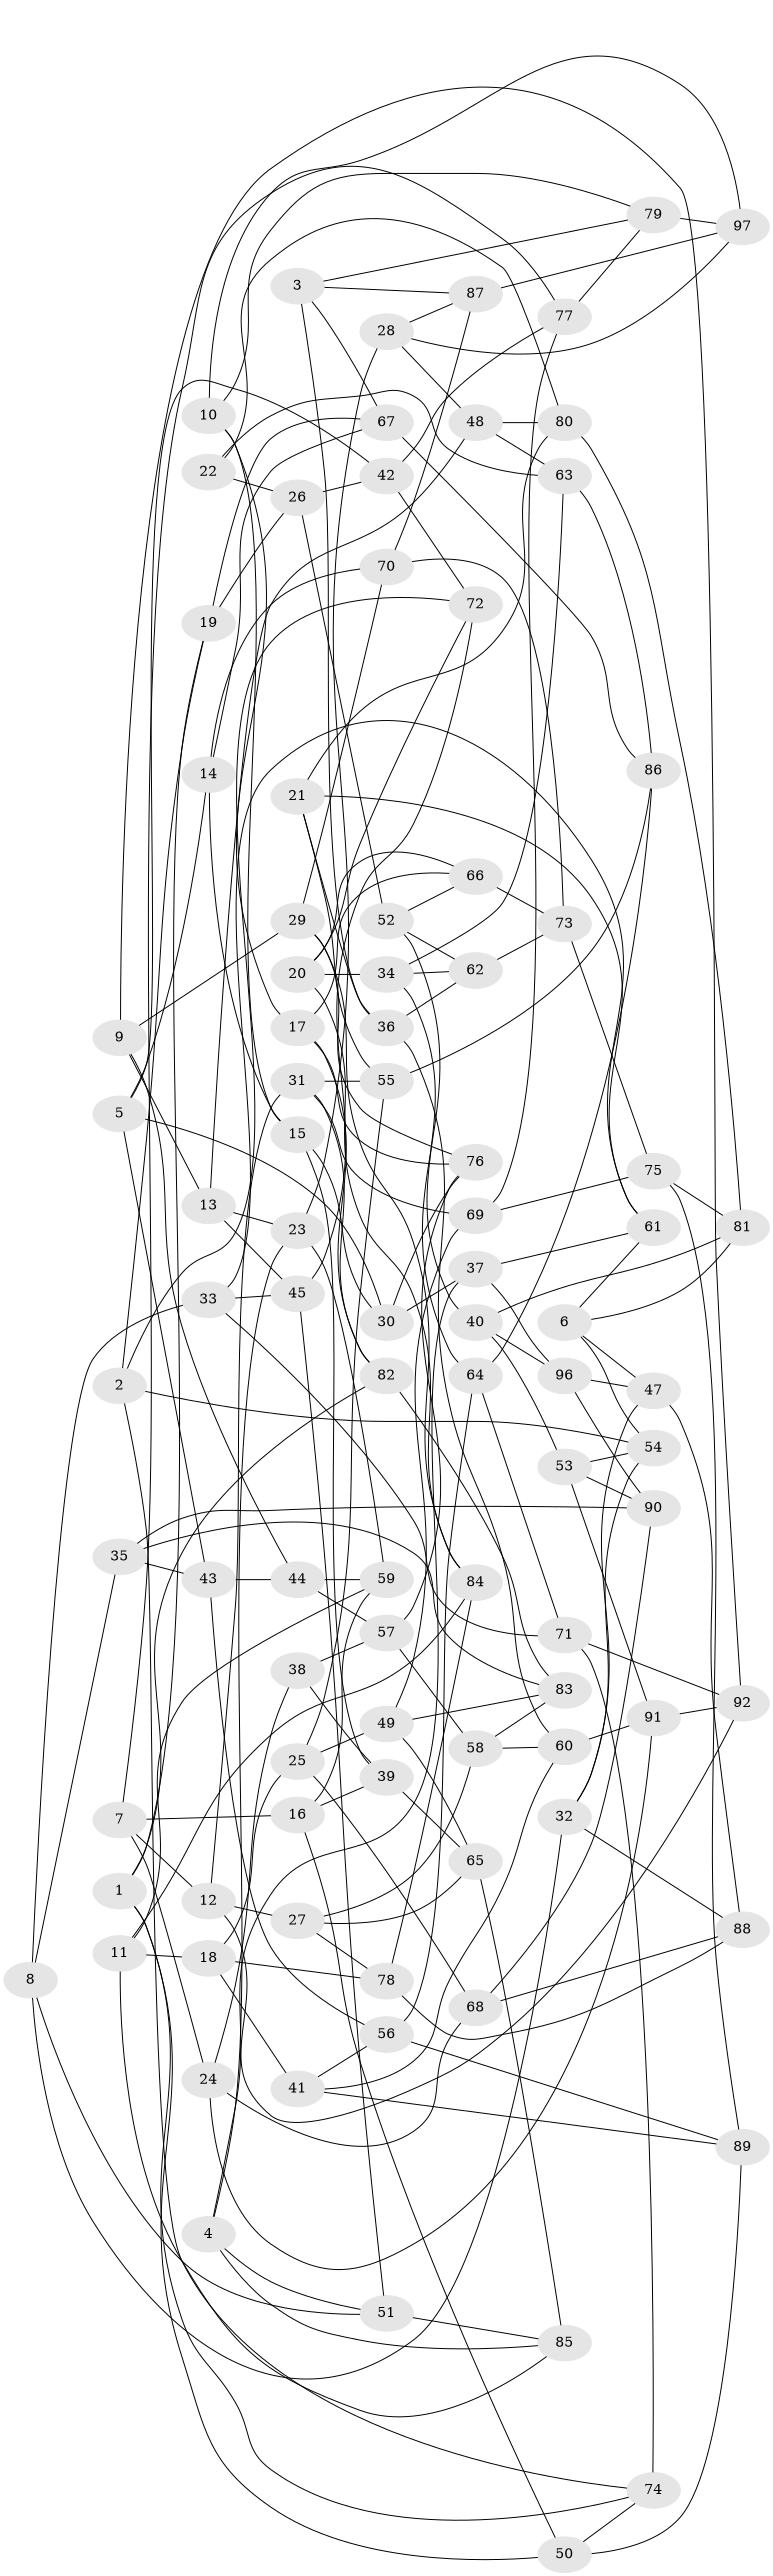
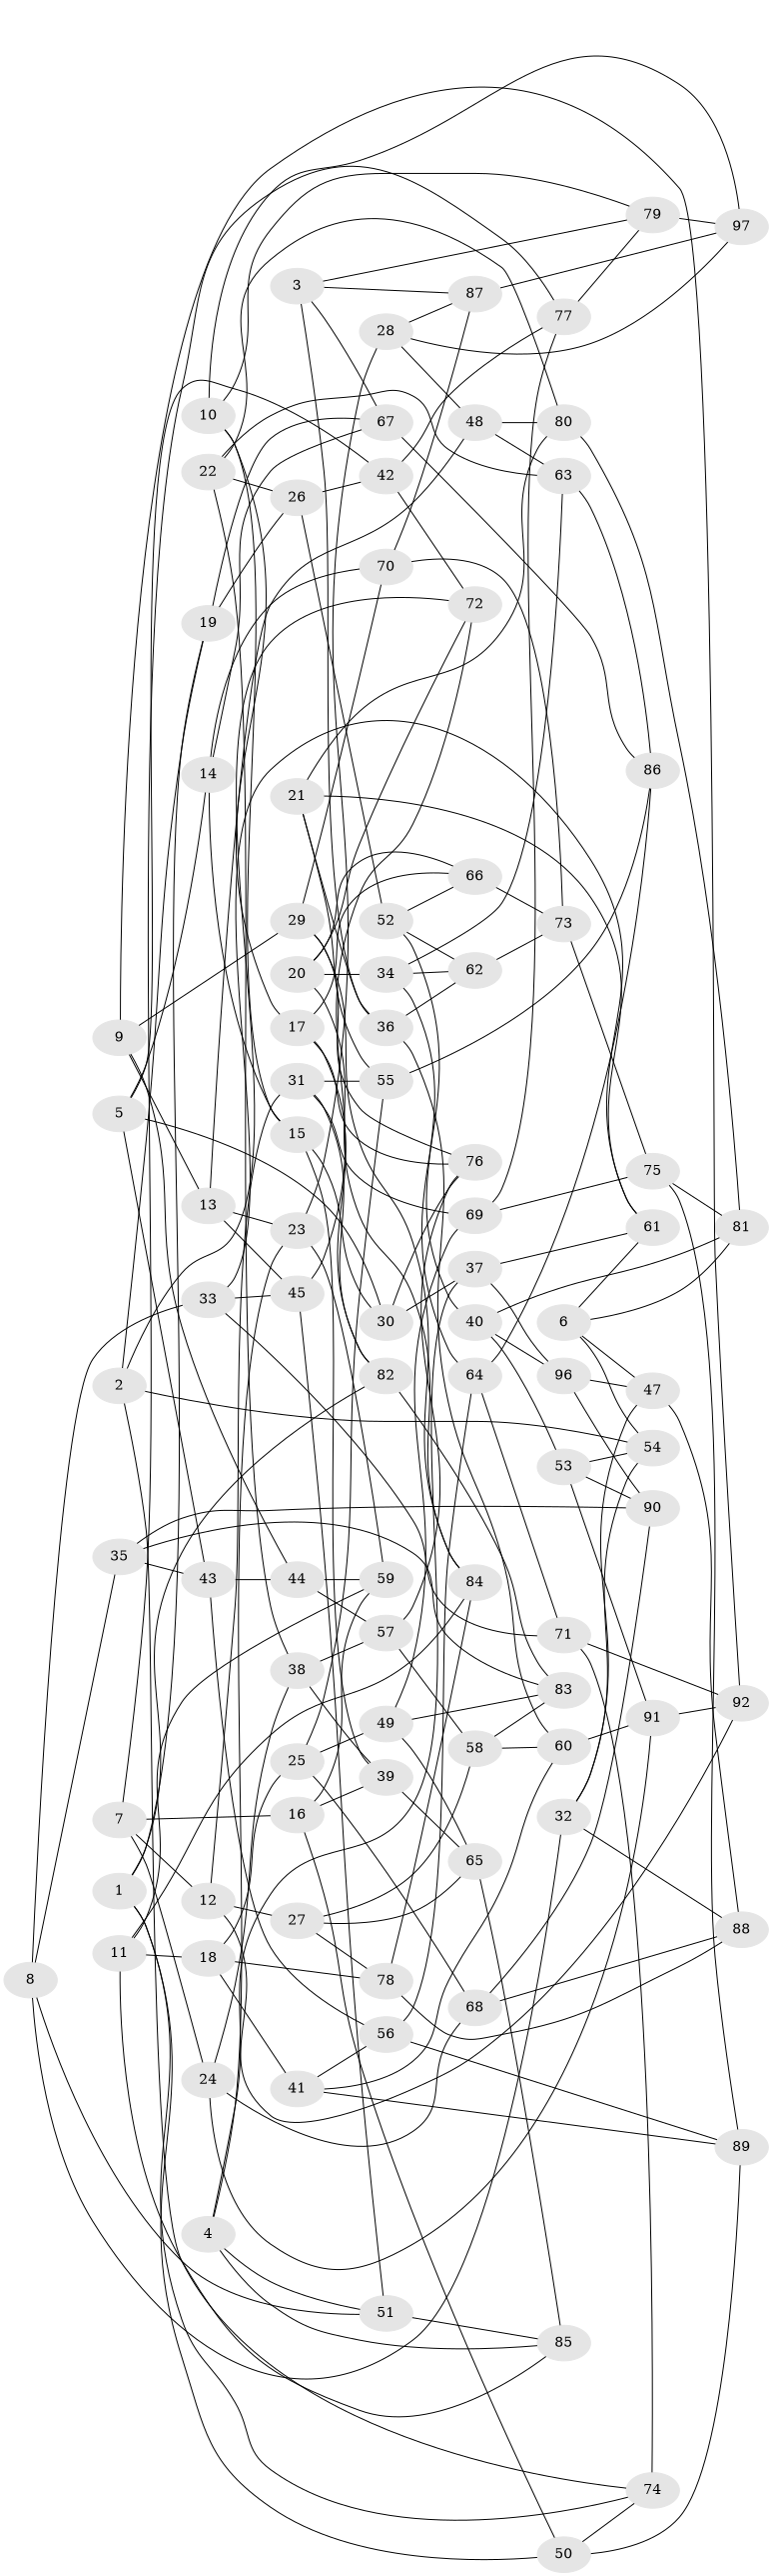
  graph {
    rankdir=LR
    node [color=gray90 style=filled]
    1
    19
    50
    74
    82
    67
    26
    89
    83
    2
    54
    72
    3
    36
    79
    87
    62
    60
    86
    n20 [label=97]
    4
    23
    37
    51
    85
    59
    28
    61
    n29 [label=96]
    5
    14
    30
    42
    43
    15
    70
    76
    77
    44
    56
    6
    47
    81
    88
    7
    12
    16
    24
    92
    27
    31
    39
    38
    68
    91
    8
    32
    33
    35
    45
    71
    90
    9
    13
    29
    48
    84
    57
    10
    17
    66
    11
    18
    25
    41
    78
    58
    65
    55
    69
    80
    63
    73
    49
    52
    20
    34
    40
    21
    22
    64
    75
    53
    1 -- 19
    1 -- 50
    1 -- 74
    1 -- 82
    19 -- 67
    19 -- 26
    50 -- 74
    50 -- 89
    82 -- 83
    67 -- 86
    26 -- 42
    26 -- 52
    2 -- 19
    2 -- 74
    2 -- 54
    2 -- 72
    3 -- 67
    3 -- 36
    3 -- 79
    3 -- 87
    36 -- 62
    36 -- 60
    79 -- n20
    87 -- n20
    62 -- 73
    60 -- 91
    4 -- 23
    4 -- 37
    4 -- 51
    4 -- 85
    23 -- 59
    23 -- 28
    37 -- 61
    37 -- n29
    51 -- 85
    28 -- 87
    28 -- n20
    28 -- 48
    n29 -- 47
    n29 -- 90
    5 -- 14
    5 -- 30
    5 -- 42
    5 -- 43
    14 -- 67
    14 -- 15
    14 -- 70
    30 -- 37
    30 -- 76
    42 -- 72
    42 -- 77
    43 -- 44
    43 -- 56
    15 -- 30
    15 -- 39
    70 -- 87
    70 -- 73
    77 -- 79
    44 -- 59
    44 -- 57
    56 -- 89
    56 -- 64
    6 -- 54
    6 -- 61
    6 -- 47
    6 -- 81
    47 -- 88
    7 -- 77
    7 -- 12
    7 -- 16
    7 -- 24
    12 -- 92
    12 -- 27
    12 -- 31
    16 -- 50
    16 -- 59
    16 -- 39
    24 -- 38
    24 -- 68
    24 -- 91
    27 -- 78
    27 -- 58
    27 -- 65
    31 -- 82
    31 -- 55
    31 -- 69
    39 -- 65
    38 -- 39
    38 -- 57
    68 -- 88
    68 -- 90
    91 -- 92
    8 -- 51
    8 -- 32
    8 -- 33
    8 -- 35
    32 -- 54
    32 -- 47
    32 -- 88
    33 -- 61
    33 -- 45
    33 -- 71
    35 -- 83
    35 -- 43
    35 -- 90
    45 -- 72
    45 -- 51
    71 -- 74
    71 -- 92
    9 -- 44
    9 -- 92
    9 -- 13
    9 -- 29
    13 -- 23
    13 -- 45
    13 -- 48
    29 -- 70
    29 -- 76
    29 -- 84
    48 -- 80
    48 -- 63
    57 -- 76
    57 -- 58
    10 -- 79
    10 -- n20
    10 -- 15
    10 -- 17
    17 -- 82
    17 -- 76
    17 -- 66
    66 -- 73
    11 -- 85
    11 -- 59
    11 -- 84
    11 -- 18
    18 -- 25
    18 -- 41
    18 -- 78
    25 -- 68
    25 -- 55
    25 -- 49
    41 -- 89
    41 -- 60
    41 -- 56
    78 -- 88
    78 -- 84
    58 -- 83
    58 -- 60
    65 -- 85
    55 -- 86
    69 -- 77
    69 -- 75
    80 -- 81
    63 -- 86
    73 -- 75
    49 -- 83
    49 -- 65
    49 -- 69
    52 -- 62
    52 -- 66
    52 -- 64
    20 -- 72
    20 -- 84
    20 -- 66
    20 -- 34
    34 -- 62
    34 -- 63
    34 -- 40
    40 -- n29
    40 -- 81
    40 -- 53
    21 -- 36
    21 -- 61
    21 -- 55
    21 -- 80
    22 -- 26
+   22 -- 38
    22 -- 80
    22 -- 63
    64 -- 86
    64 -- 71
    75 -- 89
    75 -- 81
    53 -- 54
    53 -- 91
    53 -- 90
  }
